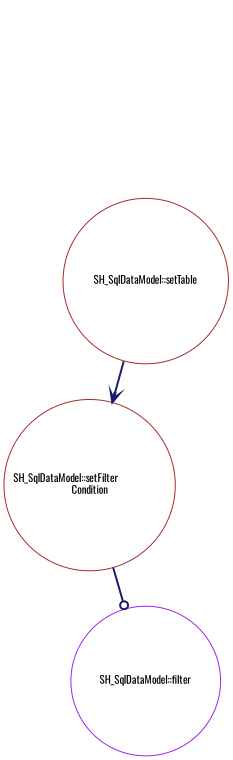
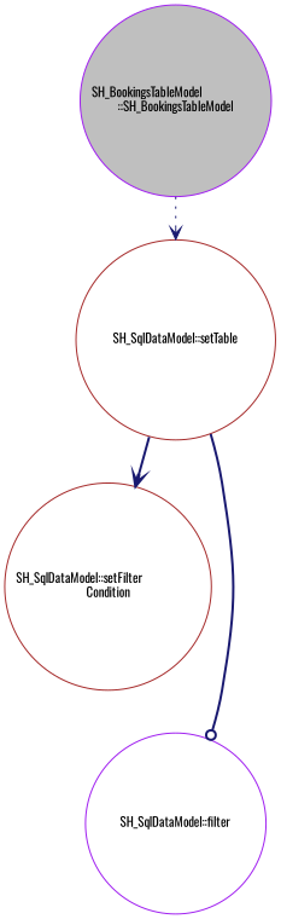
  digraph {
    fontname=Oswald
    rankdir=TB
    node [color=purple fontname=Oswald fontsize=11 shape=circle]
    edge [arrowhead=vee color=midnightblue fontname=Oswald fontsize=11 labelfontname=Verdana labelfontsize=11 style=bold]
+   n1 [fillcolor=grey75 fontcolor=black height=0.2 label="SH_BookingsTableModel\l::SH_BookingsTableModel" style=filled width=0.4]
    n2 [color=brown height=0.2 label="SH_SqlDataModel::setTable" width=0.4]
    n3 [color=brown height=0.2 label="SH_SqlDataModel::setFilter\lCondition" width=0.4]
    n4 [height=0.2 label="SH_SqlDataModel::filter" width=0.4]
+   n1 -> n2 [style=dotted]
    n2 -> n3
-   n3 -> n4 [arrowhead=odot]
+   n2 -> n4 [arrowhead=odot]
  }
